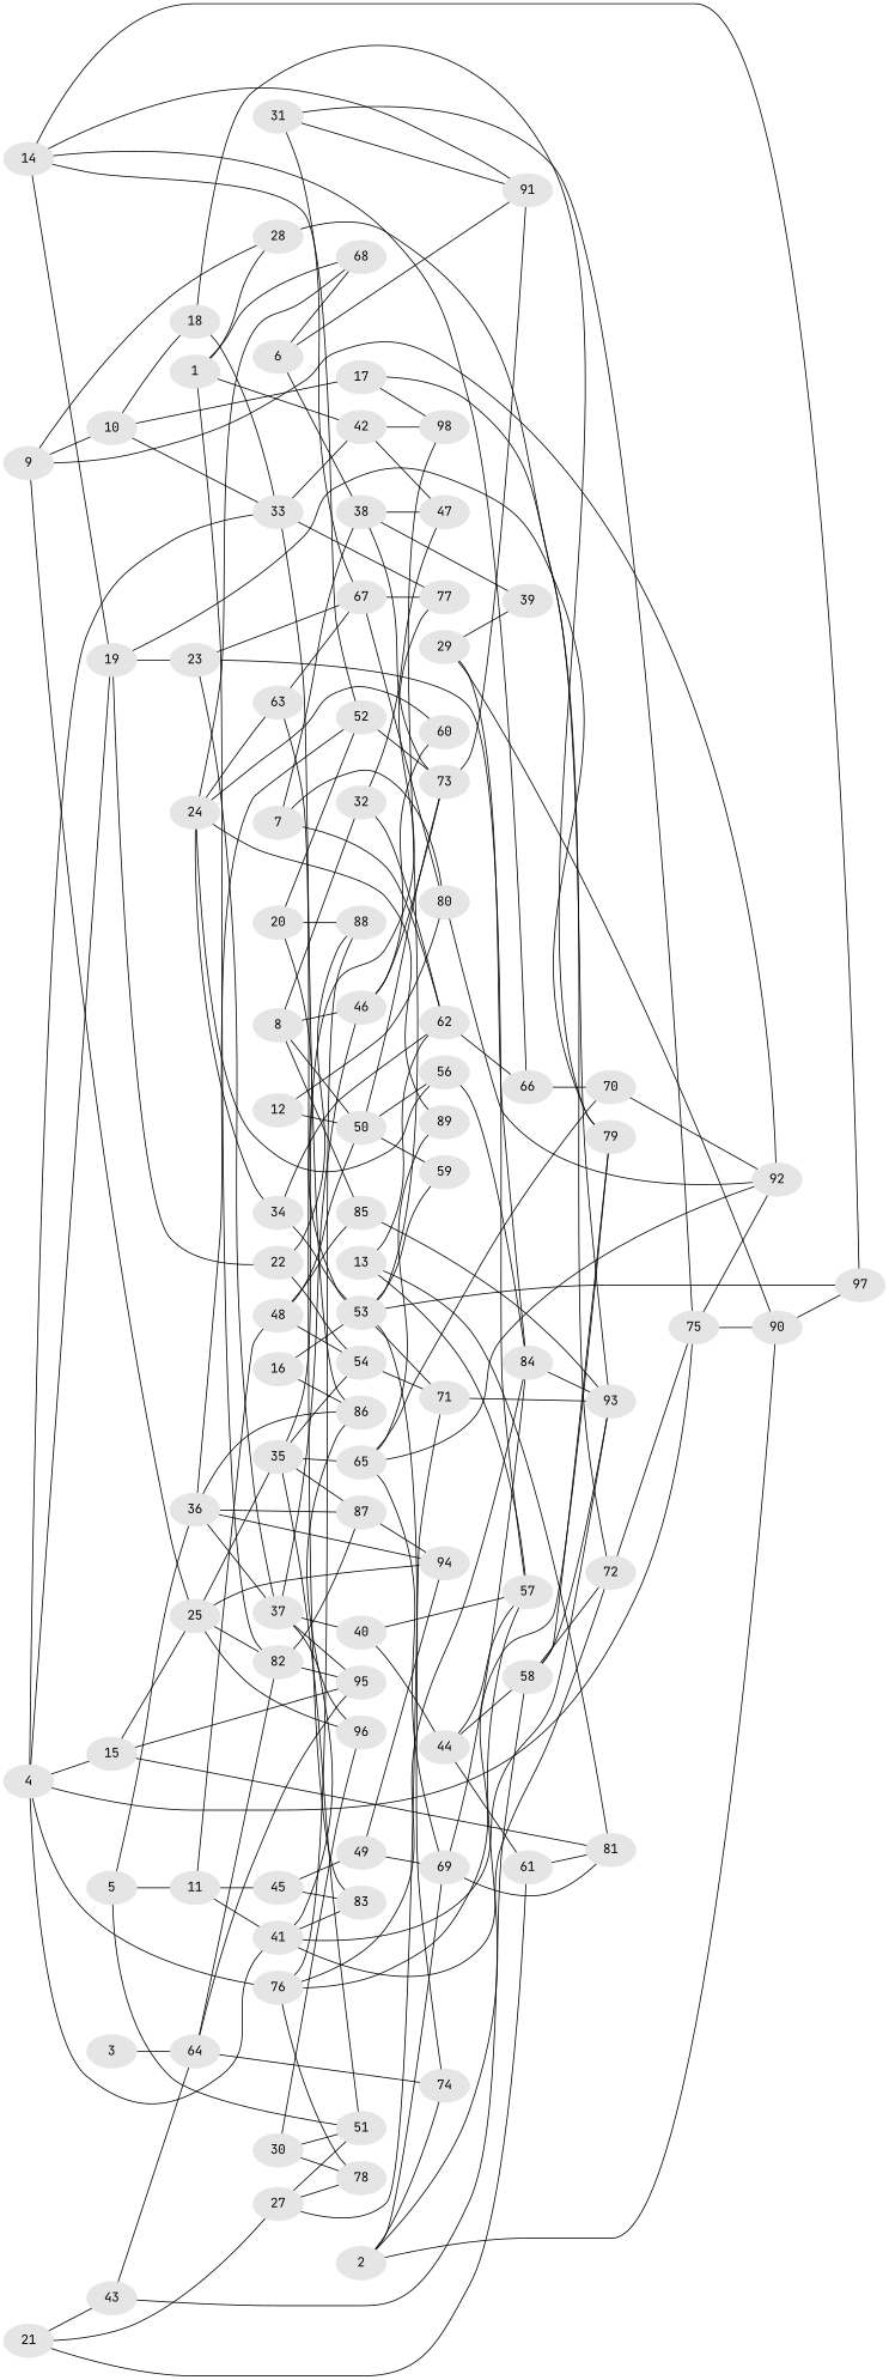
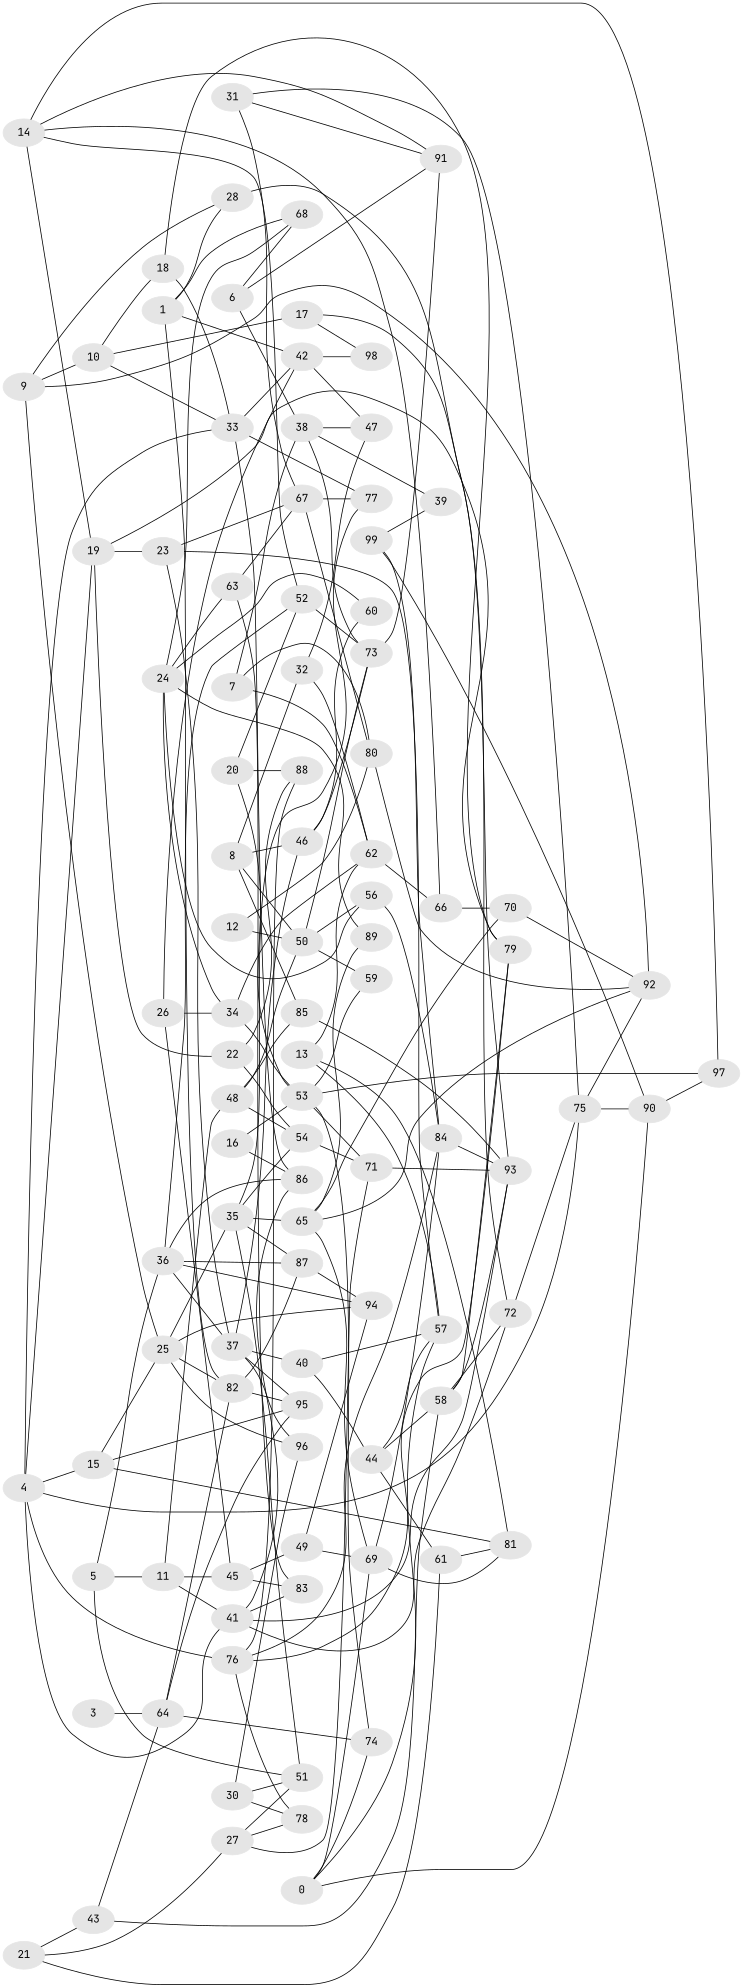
  graph {
    fontname="JetBrains Mono"
    rankdir=LR
    node [color=gray90 fontname="JetBrains Mono" style=filled]
    edge [fontname="JetBrains Mono"]
    1
    28
    42
    68
    82
    72
    98
    47
    95
    87
-   2
+   2 [label=0]
    57
    69
    74
    90
    81
    84
    97
    3
    64
    4
    15
    19
    33
    41
    75
    76
    25
    79
    22
    23
    86
    77
    93
    83
    92
    88
    78
    5
    11
    36
    51
    45
    48
    52
    37
    94
    6
    38
    91
    14
    66
    39
    73
    7
    62
    80
    49
    8
    32
    46
    50
    85
    60
    56
    59
    9
    10
    17
    18
    35
    96
    54
    12
    13
    70
    16
    53
    71
    67
    20
    21
    27
    43
    61
    58
    40
    24
    34
    63
    89
    65
-   29
+   26
+   29 [label=99]
    30
    31
    44
    1 -- 28
    1 -- 42
    1 -- 68
    1 -- 82
    28 -- 72
    42 -- 98
    42 -- 47
    82 -- 95
    82 -- 87
    72 -- 75
    87 -- 94
    2 -- 57
    2 -- 69
    2 -- 74
    2 -- 90
    69 -- 81
    69 -- 84
    90 -- 97
    84 -- 93
    3 -- 64
    64 -- 82
    64 -- 95
    64 -- 74
    4 -- 15
    4 -- 19
    4 -- 33
    4 -- 41
    4 -- 75
    4 -- 76
    15 -- 95
    15 -- 81
    15 -- 25
    19 -- 79
    19 -- 22
    19 -- 23
    33 -- 42
    33 -- 86
    33 -- 77
    41 -- 72
    41 -- 86
    41 -- 93
    41 -- 83
    75 -- 90
    75 -- 92
    76 -- 84
    76 -- 79
    76 -- 88
    76 -- 78
    25 -- 82
    25 -- 94
    25 -- 35
    25 -- 96
    22 -- 88
    22 -- 54
    23 -- 57
    23 -- 37
    23 -- 67
    5 -- 11
    5 -- 36
    5 -- 51
    11 -- 41
    11 -- 45
    11 -- 48
    36 -- 87
    36 -- 86
    36 -- 52
    36 -- 37
    36 -- 94
    45 -- 83
    45 -- 49
    48 -- 50
    48 -- 85
    48 -- 54
    52 -- 73
    37 -- 95
    37 -- 46
    37 -- 96
    37 -- 40
    6 -- 68
    6 -- 38
    6 -- 91
    38 -- 47
    38 -- 39
    38 -- 73
    14 -- 97
    14 -- 19
    14 -- 52
    14 -- 91
    14 -- 66
    66 -- 70
    73 -- 91
    7 -- 38
    7 -- 62
    7 -- 80
    62 -- 66
    80 -- 92
    49 -- 69
    49 -- 94
    8 -- 32
    8 -- 46
    8 -- 50
    8 -- 85
    32 -- 47
    32 -- 62
    46 -- 73
    46 -- 60
    50 -- 73
    50 -- 56
    50 -- 59
    85 -- 93
    56 -- 84
    9 -- 28
    9 -- 25
    9 -- 92
    9 -- 10
    10 -- 33
    10 -- 17
    10 -- 18
    17 -- 98
    17 -- 93
    18 -- 33
    18 -- 79
    35 -- 87
    35 -- 77
    35 -- 51
    35 -- 54
    35 -- 65
    54 -- 71
    12 -- 80
    12 -- 50
    13 -- 57
    13 -- 81
    13 -- 62
    70 -- 92
    16 -- 86
    16 -- 53
-   53 -- 98
    53 -- 74
    53 -- 97
    53 -- 59
    53 -- 71
    71 -- 93
    67 -- 77
    67 -- 80
    20 -- 88
    20 -- 52
    20 -- 53
    21 -- 27
    21 -- 43
    21 -- 61
    27 -- 78
    27 -- 51
    27 -- 71
    43 -- 64
    43 -- 58
    61 -- 81
    58 -- 72
    58 -- 79
    58 -- 93
    40 -- 57
    40 -- 44
    24 -- 68
    24 -- 60
    24 -- 56
    24 -- 34
    24 -- 63
    24 -- 89
    34 -- 62
    34 -- 53
    63 -- 83
    63 -- 67
    65 -- 69
    65 -- 92
    65 -- 70
    65 -- 89
+   26 -- 42
+   26 -- 45
+   26 -- 34
    29 -- 90
    29 -- 84
    29 -- 39
    30 -- 78
    30 -- 51
    30 -- 96
    31 -- 75
    31 -- 91
    31 -- 67
    44 -- 57
    44 -- 61
    44 -- 58
  }
